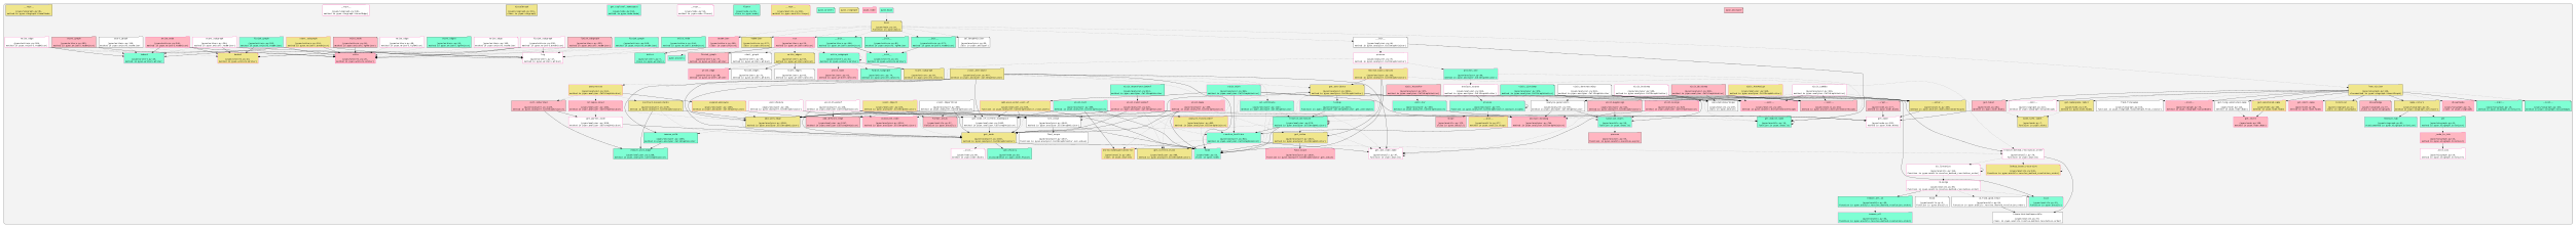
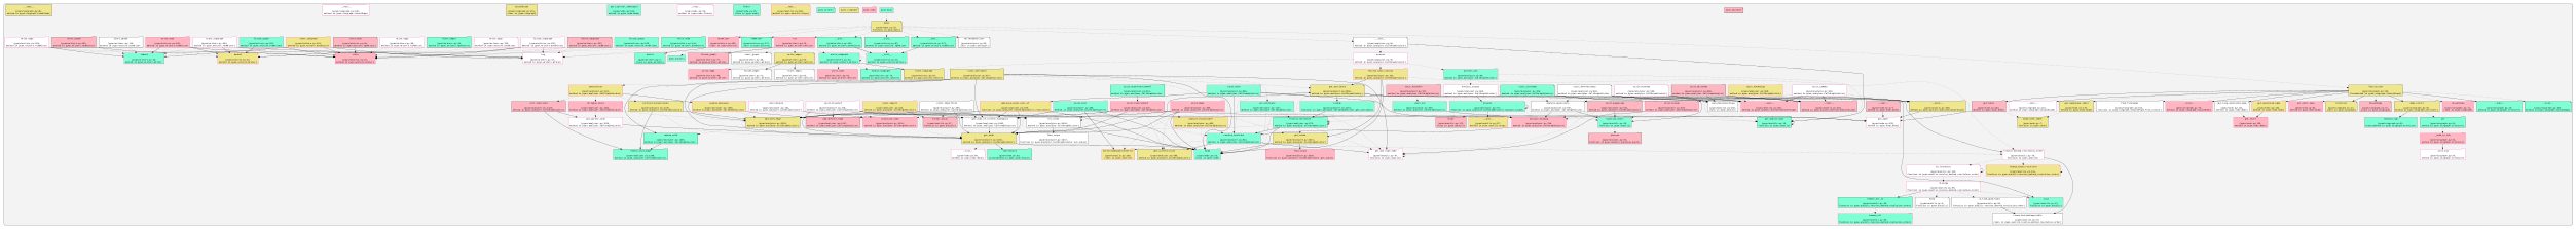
  digraph {
    fontname="Liberation Mono"
    rankdir=TB
    node [color=deeppink fillcolor=aquamarine fontcolor="#000000" fontname="Liberation Mono" group=0 shape=folder style=filled]
    edge [color="#000000" fontname="Liberation Mono" style=dotted]
    n1 [color=black fillcolor=lightpink label="pyan.analyzer" shape=note]
    n2 [group=1 label="pyan.anutils"]
    n3 [group=2 label="pyan.main" shape=note]
    n4 [fillcolor=lightpink group=3 label="pyan.node"]
    n5 [color=black fillcolor=khaki group=4 label="pyan.visgraph" shape=note]
    n6 [color=black group=5 label="pyan.writers" shape=note]
    n7 [color=black fillcolor=white label="CallGraphVisitor\n\n(pyan/analyzer.py:35,\nclass in pyan.analyzer)" shape=note]
    n8 [color=black fillcolor=white label="__init__\n\n(pyan/analyzer.py:44,\nmethod in pyan.analyzer.CallGraphVisitor)" shape=note]
    n9 [color=black fillcolor=lightpink label="add_defines_edge\n\n(pyan/analyzer.py:1247,\nmethod in pyan.analyzer.CallGraphVisitor)" shape=note]
    n10 [color=black fillcolor=khaki label="add_uses_edge\n\n(pyan/analyzer.py:1260,\nmethod in pyan.analyzer.CallGraphVisitor)"]
    n11 [fillcolor=lightpink label="analyze_binding\n\n(pyan/analyzer.py:744,\nmethod in pyan.analyzer.CallGraphVisitor)" shape=note]
    n12 [fillcolor=khaki label="analyze_functiondef\n\n(pyan/analyzer.py:692,\nmethod in pyan.analyzer.CallGraphVisitor)"]
    n13 [color=black fillcolor=white label="analyze_generators\n\n(pyan/analyzer.py:796,\nmethod in pyan.analyzer.CallGraphVisitor)" shape=note]
    n14 [fillcolor=white label="analyze_scopes\n\n(pyan/analyzer.py:966,\nmethod in pyan.analyzer.CallGraphVisitor)"]
    n15 [fillcolor=lightpink label="associate_node\n\n(pyan/analyzer.py:1224,\nmethod in pyan.analyzer.CallGraphVisitor)"]
    n16 [fillcolor=lightpink label="collapse_inner\n\n(pyan/analyzer.py:1451,\nmethod in pyan.analyzer.CallGraphVisitor)" shape=note]
    n17 [color=black fillcolor=khaki label="contract_nonexistents\n\n(pyan/analyzer.py:1375,\nmethod in pyan.analyzer.CallGraphVisitor)" shape=note]
    n18 [color=black fillcolor=lightpink label="cull_inherited\n\n(pyan/analyzer.py:1429,\nmethod in pyan.analyzer.CallGraphVisitor)"]
    n19 [fillcolor=khaki label="expand_unknowns\n\n(pyan/analyzer.py:1395,\nmethod in pyan.analyzer.CallGraphVisitor)" shape=note]
    n20 [color=black fillcolor=khaki label="get_attribute\n\n(pyan/analyzer.py:1066,\nmethod in pyan.analyzer.CallGraphVisitor)" shape=note]
    n21 [color=black fillcolor=khaki label="get_current_class\n\n(pyan/analyzer.py:998,\nmethod in pyan.analyzer.CallGraphVisitor)"]
    n22 [color=black fillcolor=khaki label="get_node\n\n(pyan/analyzer.py:1156,\nmethod in pyan.analyzer.CallGraphVisitor)" shape=note]
    n23 [color=black fillcolor=white label="get_node_of_current_namespace\n\n(pyan/analyzer.py:1002,\nmethod in pyan.analyzer.CallGraphVisitor)" shape=note]
    n24 [fillcolor=white label="get_parent_node\n\n(pyan/analyzer.py:1216,\nmethod in pyan.analyzer.CallGraphVisitor)" shape=note]
    n25 [color=black fillcolor=khaki label="get_value\n\n(pyan/analyzer.py:1021,\nmethod in pyan.analyzer.CallGraphVisitor)"]
    n26 [fillcolor=khaki label="postprocess\n\n(pyan/analyzer.py:134,\nmethod in pyan.analyzer.CallGraphVisitor)" shape=note]
    n27 [fillcolor=white label="process\n\n(pyan/analyzer.py:79,\nmethod in pyan.analyzer.CallGraphVisitor)"]
    n28 [label="process_one\n\n(pyan/analyzer.py:89,\nmethod in pyan.analyzer.CallGraphVisitor)"]
    n29 [color=black label="remove_uses_edge\n\n(pyan/analyzer.py:1298,\nmethod in pyan.analyzer.CallGraphVisitor)"]
    n30 [color=black label="remove_wild\n\n(pyan/analyzer.py:1306,\nmethod in pyan.analyzer.CallGraphVisitor)" shape=note]
    n31 [color=black label="resolve_attribute\n\n(pyan/analyzer.py:879,\nmethod in pyan.analyzer.CallGraphVisitor)"]
    n32 [fillcolor=khaki label="resolve_base_classes\n\n(pyan/analyzer.py:102,\nmethod in pyan.analyzer.CallGraphVisitor)"]
    n33 [label="resolve_builtins\n\n(pyan/analyzer.py:813,\nmethod in pyan.analyzer.CallGraphVisitor)"]
    n34 [label="set_attribute\n\n(pyan/analyzer.py:1127,\nmethod in pyan.analyzer.CallGraphVisitor)" shape=note]
    n35 [color=black fillcolor=white label="set_value\n\n(pyan/analyzer.py:1043,\nmethod in pyan.analyzer.CallGraphVisitor)" shape=note]
    n36 [fillcolor=khaki label="visit_AnnAssign\n\n(pyan/analyzer.py:538,\nmethod in pyan.analyzer.CallGraphVisitor)"]
    n37 [fillcolor=lightpink label="visit_Assign\n\n(pyan/analyzer.py:520,\nmethod in pyan.analyzer.CallGraphVisitor)" shape=note]
    n38 [color=black fillcolor=lightpink label="visit_AsyncFor\n\n(pyan/analyzer.py:571,\nmethod in pyan.analyzer.CallGraphVisitor)"]
    n39 [color=black label="visit_AsyncFunctionDef\n\n(pyan/analyzer.py:313,\nmethod in pyan.analyzer.CallGraphVisitor)"]
    n40 [color=black fillcolor=khaki label="visit_Attribute\n\n(pyan/analyzer.py:407,\nmethod in pyan.analyzer.CallGraphVisitor)"]
    n41 [color=black fillcolor=lightpink label="visit_AugAssign\n\n(pyan/analyzer.py:541,\nmethod in pyan.analyzer.CallGraphVisitor)"]
    n42 [label="visit_Call\n\n(pyan/analyzer.py:599,\nmethod in pyan.analyzer.CallGraphVisitor)"]
    n43 [fillcolor=white label="visit_ClassDef\n\n(pyan/analyzer.py:181,\nmethod in pyan.analyzer.CallGraphVisitor)"]
    n44 [color=black fillcolor=lightpink label="visit_DictComp\n\n(pyan/analyzer.py:586,\nmethod in pyan.analyzer.CallGraphVisitor)"]
    n45 [label="visit_For\n\n(pyan/analyzer.py:559,\nmethod in pyan.analyzer.CallGraphVisitor)" shape=note]
    n46 [fillcolor=lightpink label="visit_FunctionDef\n\n(pyan/analyzer.py:225,\nmethod in pyan.analyzer.CallGraphVisitor)" shape=note]
    n47 [color=black fillcolor=white label="visit_GeneratorExp\n\n(pyan/analyzer.py:593,\nmethod in pyan.analyzer.CallGraphVisitor)" shape=note]
    n48 [fillcolor=khaki label="visit_Import\n\n(pyan/analyzer.py:325,\nmethod in pyan.analyzer.CallGraphVisitor)"]
    n49 [color=black fillcolor=white label="visit_ImportFrom\n\n(pyan/analyzer.py:368,\nmethod in pyan.analyzer.CallGraphVisitor)"]
    n50 [fillcolor=white label="visit_Lambda\n\n(pyan/analyzer.py:316,\nmethod in pyan.analyzer.CallGraphVisitor)"]
    n51 [color=black label="visit_ListComp\n\n(pyan/analyzer.py:574,\nmethod in pyan.analyzer.CallGraphVisitor)" shape=note]
    n52 [fillcolor=white label="visit_Module\n\n(pyan/analyzer.py:164,\nmethod in pyan.analyzer.CallGraphVisitor)"]
    n53 [fillcolor=lightpink label="visit_Name\n\n(pyan/analyzer.py:490,\nmethod in pyan.analyzer.CallGraphVisitor)"]
    n54 [fillcolor=white label="visit_SetComp\n\n(pyan/analyzer.py:580,\nmethod in pyan.analyzer.CallGraphVisitor)" shape=note]
    n55 [label="visit_With\n\n(pyan/analyzer.py:646,\nmethod in pyan.analyzer.CallGraphVisitor)" shape=note]
    n56 [label="process\n\n(pyan/analyzer.py:977,\nfunction in pyan.analyzer.CallGraphVisitor.analyze_scopes)" shape=note]
    n57 [label="lookup\n\n(pyan/analyzer.py:1101,\nfunction in pyan.analyzer.CallGraphVisitor.get_attribute)" shape=note]
    n58 [fillcolor=lightpink label="find_scope\n\n(pyan/analyzer.py:1026,\nfunction in pyan.analyzer.CallGraphVisitor.get_value)" shape=note]
    n59 [color=black fillcolor=white label="find_scope\n\n(pyan/analyzer.py:1047,\nfunction in pyan.analyzer.CallGraphVisitor.set_value)"]
    n60 [fillcolor=khaki label="add_uses_enter_exit_of\n\n(pyan/analyzer.py:649,\nfunction in pyan.analyzer.CallGraphVisitor.visit_With)" shape=note]
    n61 [color=black fillcolor=white group=1 label="ExecuteInInnerScope\n\n(pyan/anutils.py:190,\nclass in pyan.anutils)"]
    n62 [color=black fillcolor=lightpink group=1 label="Scope\n\n(pyan/anutils.py:173,\nclass in pyan.anutils)"]
    n63 [fillcolor=khaki group=1 label="UnresolvedSuperCallError\n\n(pyan/anutils.py:169,\nclass in pyan.anutils)"]
    n64 [color=black fillcolor=lightpink group=1 label="format_alias\n\n(pyan/anutils.py:37,\nfunction in pyan.anutils)" shape=note]
    n65 [fillcolor=white group=1 label="get_ast_node_name\n\n(pyan/anutils.py:47,\nfunction in pyan.anutils)"]
    n66 [color=black group=1 label="get_module_name\n\n(pyan/anutils.py:19,\nfunction in pyan.anutils)"]
    n67 [color=black fillcolor=white group=1 label="head\n\n(pyan/anutils.py:9,\nfunction in pyan.anutils)" shape=note]
    n68 [fillcolor=white group=1 label="resolve_method_resolution_order\n\n(pyan/anutils.py:70,\nfunction in pyan.anutils)" shape=note]
    n69 [group=1 label="sanitize_exprs\n\n(pyan/anutils.py:58,\nfunction in pyan.anutils)" shape=note]
    n70 [group=1 label="tail\n\n(pyan/anutils.py:13,\nfunction in pyan.anutils)" shape=note]
    n71 [color=black fillcolor=khaki group=1 label="__enter__\n\n(pyan/anutils.py:208,\nmethod in pyan.anutils.ExecuteInInnerScope)"]
    n72 [fillcolor=lightpink group=1 label="__exit__\n\n(pyan/anutils.py:226,\nmethod in pyan.anutils.ExecuteInInnerScope)" shape=note]
    n73 [color=black fillcolor=lightpink group=1 label="__init__\n\n(pyan/anutils.py:202,\nmethod in pyan.anutils.ExecuteInInnerScope)"]
    n74 [fillcolor=khaki group=1 label="__init__\n\n(pyan/anutils.py:177,\nmethod in pyan.anutils.Scope)"]
    n75 [fillcolor=khaki group=1 label="__repr__\n\n(pyan/anutils.py:186,\nmethod in pyan.anutils.Scope)" shape=note]
    n76 [color=black fillcolor=white group=1 label="C3_find_good_head\n\n(pyan/anutils.py:84,\nfunction in pyan.anutils.resolve_method_resolution_order)"]
    n77 [fillcolor=white group=1 label="C3_linearize\n\n(pyan/anutils.py:116,\nfunction in pyan.anutils.resolve_method_resolution_order)" shape=note]
    n78 [fillcolor=white group=1 label="C3_merge\n\n(pyan/anutils.py:98,\nfunction in pyan.anutils.resolve_method_resolution_order)" shape=note]
    n79 [color=black fillcolor=white group=1 label="LinearizationImpossible\n\n(pyan/anutils.py:79,\nclass in pyan.anutils.resolve_method_resolution_order)"]
    n80 [fillcolor=khaki group=1 label="lookup_bases_recursive\n\n(pyan/anutils.py:149,\nfunction in pyan.anutils.resolve_method_resolution_order)" shape=note]
    n81 [group=1 label="remove_all\n\n(pyan/anutils.py:93,\nfunction in pyan.anutils.resolve_method_resolution_order)"]
    n82 [color=black group=1 label="remove_all_in\n\n(pyan/anutils.py:95,\nfunction in pyan.anutils.resolve_method_resolution_order)"]
    n83 [color=black fillcolor=lightpink group=1 label="process\n\n(pyan/anutils.py:60,\nfunction in pyan.anutils.sanitize_exprs)"]
    n84 [color=black fillcolor=khaki group=2 label="main\n\n(pyan/main.py:20,\nfunction in pyan.main)" shape=note]
    n85 [color=black group=3 label="Flavor\n\n(pyan/node.py:15,\nclass in pyan.node)"]
    n86 [group=3 label="Node\n\n(pyan/node.py:53,\nclass in pyan.node)"]
    n87 [color=black fillcolor=khaki group=3 label="make_safe_label\n\n(pyan/node.py:7,\nfunction in pyan.node)"]
    n88 [fillcolor=white group=3 label="__repr__\n\n(pyan/node.py:50,\nmethod in pyan.node.Flavor)" shape=note]
    n89 [color=black group=3 label="specificity\n\n(pyan/node.py:39,\nstaticmethod in pyan.node.Flavor)"]
    n90 [fillcolor=white group=3 label="__init__\n\n(pyan/node.py:86,\nmethod in pyan.node.Node)" shape=note]
    n91 [color=black fillcolor=lightpink group=3 label="__repr__\n\n(pyan/node.py:177,\nmethod in pyan.node.Node)" shape=note]
    n92 [fillcolor=khaki group=3 label="get_annotated_name\n\n(pyan/node.py:103,\nmethod in pyan.node.Node)"]
    n93 [color=black fillcolor=lightpink group=3 label="get_label\n\n(pyan/node.py:163,\nmethod in pyan.node.Node)"]
    n94 [fillcolor=lightpink group=3 label="get_level\n\n(pyan/node.py:138,\nmethod in pyan.node.Node)" shape=note]
    n95 [color=black fillcolor=white group=3 label="get_long_annotated_name\n\n(pyan/node.py:114,\nmethod in pyan.node.Node)" shape=note]
    n96 [fillcolor=white group=3 label="get_name\n\n(pyan/node.py:128,\nmethod in pyan.node.Node)"]
    n97 [color=black fillcolor=khaki group=3 label="get_namespace_label\n\n(pyan/node.py:170,\nmethod in pyan.node.Node)"]
    n98 [fillcolor=lightpink group=3 label="get_short_name\n\n(pyan/node.py:94,\nmethod in pyan.node.Node)" shape=note]
    n99 [group=3 label="get_toplevel_namespace\n\n(pyan/node.py:150,\nmethod in pyan.node.Node)"]
    n100 [color=black fillcolor=khaki group=4 label="Colorizer\n\n(pyan/visgraph.py:17,\nclass in pyan.visgraph)" shape=note]
    n101 [color=black fillcolor=lightpink group=4 label="VisualEdge\n\n(pyan/visgraph.py:97,\nclass in pyan.visgraph)" shape=note]
    n102 [color=black fillcolor=khaki group=4 label="VisualGraph\n\n(pyan/visgraph.py:115,\nclass in pyan.visgraph)"]
    n103 [fillcolor=lightpink group=4 label="VisualNode\n\n(pyan/visgraph.py:71,\nclass in pyan.visgraph)"]
    n104 [color=black group=4 label="__init__\n\n(pyan/visgraph.py:18,\nmethod in pyan.visgraph.Colorizer)"]
    n105 [fillcolor=white group=4 label="_next_idx\n\n(pyan/visgraph.py:26,\nmethod in pyan.visgraph.Colorizer)"]
    n106 [fillcolor=lightpink group=4 label="_node_to_idx\n\n(pyan/visgraph.py:34,\nmethod in pyan.visgraph.Colorizer)"]
    n107 [color=black group=4 label="get\n\n(pyan/visgraph.py:41,\nmethod in pyan.visgraph.Colorizer)"]
    n108 [group=4 label="htmlize_rgb\n\n(pyan/visgraph.py:61,\nstaticmethod in pyan.visgraph.Colorizer)" shape=note]
    n109 [color=black fillcolor=khaki group=4 label="make_colors\n\n(pyan/visgraph.py:45,\nmethod in pyan.visgraph.Colorizer)"]
    n110 [color=black group=4 label="__init__\n\n(pyan/visgraph.py:103,\nmethod in pyan.visgraph.VisualEdge)" shape=note]
    n111 [fillcolor=white group=4 label="__repr__\n\n(pyan/visgraph.py:109,\nmethod in pyan.visgraph.VisualEdge)"]
    n112 [fillcolor=white group=4 label="__init__\n\n(pyan/visgraph.py:116,\nmethod in pyan.visgraph.VisualGraph)"]
    n113 [color=black fillcolor=khaki group=4 label="from_visitor\n\n(pyan/visgraph.py:126,\nclassmethod in pyan.visgraph.VisualGraph)"]
    n114 [color=black fillcolor=white group=4 label="find_filenames\n\n(pyan/visgraph.py:163,\nfunction in pyan.visgraph.VisualGraph.from_visitor)"]
    n115 [fillcolor=lightpink group=4 label="__init__\n\n(pyan/visgraph.py:75,\nmethod in pyan.visgraph.VisualNode)"]
    n116 [color=black fillcolor=khaki group=4 label="__repr__\n\n(pyan/visgraph.py:85,\nmethod in pyan.visgraph.VisualNode)"]
    n117 [fillcolor=lightpink group=5 label="DotWriter\n\n(pyan/writers.py:105,\nclass in pyan.writers)"]
    n118 [color=black group=5 label="Writer\n\n(pyan/writers.py:9,\nclass in pyan.writers)" shape=note]
-   n119 [color=black fillcolor=khaki group=5 label="YedWriter\n\n(pyan/writers.py:172,\nclass in pyan.writers)" shape=note]
+   n119 [color=black group=5 label="YedWriter\n\n(pyan/writers.py:172,\nclass in pyan.writers)" shape=note]
    n120 [color=black group=5 label="__init__\n\n(pyan/writers.py:106,\nmethod in pyan.writers.DotWriter)" shape=note]
    n121 [group=5 label="finish_graph\n\n(pyan/writers.py:168,\nmethod in pyan.writers.DotWriter)" shape=note]
    n122 [fillcolor=white group=5 label="finish_subgraph\n\n(pyan/writers.py:138,\nmethod in pyan.writers.DotWriter)"]
    n123 [color=black fillcolor=white group=5 label="start_graph\n\n(pyan/writers.py:119,\nmethod in pyan.writers.DotWriter)"]
    n124 [fillcolor=khaki group=5 label="start_subgraph\n\n(pyan/writers.py:124,\nmethod in pyan.writers.DotWriter)"]
    n125 [fillcolor=white group=5 label="write_edge\n\n(pyan/writers.py:153,\nmethod in pyan.writers.DotWriter)" shape=note]
    n126 [color=black group=5 label="write_node\n\n(pyan/writers.py:144,\nmethod in pyan.writers.DotWriter)"]
    n127 [color=black group=5 label="__init__\n\n(pyan/writers.py:82,\nmethod in pyan.writers.TgfWriter)"]
    n128 [color=black group=5 label="start_edges\n\n(pyan/writers.py:95,\nmethod in pyan.writers.TgfWriter)"]
    n129 [fillcolor=white group=5 label="write_edge\n\n(pyan/writers.py:98,\nmethod in pyan.writers.TgfWriter)"]
    n130 [color=black fillcolor=lightpink group=5 label="write_node\n\n(pyan/writers.py:90,\nmethod in pyan.writers.TgfWriter)" shape=note]
    n131 [group=5 label="__init__\n\n(pyan/writers.py:10,\nmethod in pyan.writers.Writer)"]
    n132 [fillcolor=khaki group=5 label="dedent\n\n(pyan/writers.py:23,\nmethod in pyan.writers.Writer)" shape=note]
    n133 [color=black fillcolor=white group=5 label="finish_edges\n\n(pyan/writers.py:71,\nmethod in pyan.writers.Writer)" shape=note]
    n134 [color=black fillcolor=lightpink group=5 label="finish_graph\n\n(pyan/writers.py:77,\nmethod in pyan.writers.Writer)"]
    n135 [color=black group=5 label="finish_subgraph\n\n(pyan/writers.py:74,\nmethod in pyan.writers.Writer)"]
    n136 [group=5 label="indent\n\n(pyan/writers.py:20,\nmethod in pyan.writers.Writer)"]
    n137 [fillcolor=white group=5 label="log\n\n(pyan/writers.py:17,\nmethod in pyan.writers.Writer)"]
    n138 [fillcolor=lightpink group=5 label="run\n\n(pyan/writers.py:29,\nmethod in pyan.writers.Writer)" shape=note]
    n139 [color=black fillcolor=white group=5 label="start_edges\n\n(pyan/writers.py:65,\nmethod in pyan.writers.Writer)" shape=note]
    n140 [color=black fillcolor=white group=5 label="start_graph\n\n(pyan/writers.py:56,\nmethod in pyan.writers.Writer)" shape=note]
    n141 [color=black fillcolor=khaki group=5 label="start_subgraph\n\n(pyan/writers.py:59,\nmethod in pyan.writers.Writer)"]
    n142 [fillcolor=lightpink group=5 label="write\n\n(pyan/writers.py:26,\nmethod in pyan.writers.Writer)" shape=note]
    n143 [fillcolor=lightpink group=5 label="write_edge\n\n(pyan/writers.py:68,\nmethod in pyan.writers.Writer)"]
    n144 [color=black fillcolor=khaki group=5 label="write_edges\n\n(pyan/writers.py:50,\nmethod in pyan.writers.Writer)" shape=note]
    n145 [fillcolor=lightpink group=5 label="write_node\n\n(pyan/writers.py:62,\nmethod in pyan.writers.Writer)" shape=note]
    n146 [group=5 label="write_subgraph\n\n(pyan/writers.py:42,\nmethod in pyan.writers.Writer)" shape=note]
    n147 [color=black group=5 label="__init__\n\n(pyan/writers.py:173,\nmethod in pyan.writers.YedWriter)"]
    n148 [group=5 label="finish_graph\n\n(pyan/writers.py:293,\nmethod in pyan.writers.YedWriter)"]
    n149 [color=black fillcolor=lightpink group=5 label="finish_subgraph\n\n(pyan/writers.py:233,\nmethod in pyan.writers.YedWriter)" shape=note]
    n150 [color=black fillcolor=lightpink group=5 label="start_graph\n\n(pyan/writers.py:183,\nmethod in pyan.writers.YedWriter)"]
    n151 [fillcolor=white group=5 label="start_subgraph\n\n(pyan/writers.py:204,\nmethod in pyan.writers.YedWriter)"]
    n152 [fillcolor=white group=5 label="write_edge\n\n(pyan/writers.py:264,\nmethod in pyan.writers.YedWriter)"]
    n153 [fillcolor=lightpink group=5 label="write_node\n\n(pyan/writers.py:240,\nmethod in pyan.writers.YedWriter)"]
    subgraph cluster_1 {
      fillcolor="#80808018"
      style="filled,rounded"
      n1
      n2
      n3
      n4
      n5
      n6
      n7
      n8
      n9
      n10
      n11
      n12
      n13
      n14
      n15
      n16
      n17
      n18
      n19
      n20
      n21
      n22
      n23
      n24
      n25
      n26
      n27
      n28
      n29
      n30
      n31
      n32
      n33
      n34
      n35
      n36
      n37
      n38
      n39
      n40
      n41
      n42
      n43
      n44
      n45
      n46
      n47
      n48
      n49
      n50
      n51
      n52
      n53
      n54
      n55
      n56
      n57
      n58
      n59
      n60
      n61
      n62
      n63
      n64
      n65
      n66
      n67
      n68
      n69
      n70
      n71
      n72
      n73
      n74
      n75
      n76
      n77
      n78
      n79
      n80
      n81
      n82
      n83
      n84
      n85
      n86
      n87
      n88
      n89
      n90
      n91
      n92
      n93
      n94
      n95
      n96
      n97
      n98
      n99
      n100
      n101
      n102
      n103
      n104
      n105
      n106
      n107
      n108
      n109
      n110
      n111
      n112
      n113
      n114
      n115
      n116
      n117
      n118
      n119
      n120
      n121
      n122
      n123
      n124
      n125
      n126
      n127
      n128
      n129
      n130
      n131
      n132
      n133
      n134
      n135
      n136
      n137
      n138
      n139
      n140
      n141
      n142
      n143
      n144
      n145
      n146
      n147
      n148
      n149
      n150
      n151
      n152
      n153
    }
    n3 -> n84
    n8 -> n27
    n8 -> n66 [style=solid]
    n10 -> n30
    n11 -> n33 [style=solid]
    n12 -> n33
    n12 -> n86
    n13 -> n11 [style=solid]
    n13 -> n69 [style=solid]
    n14 -> n56 [style=solid]
    n14 -> n66
    n16 -> n10
    n16 -> n24
    n17 -> n10 [style=solid]
    n17 -> n22
    n17 -> n29 [style=solid]
    n18 -> n24 [style=solid]
    n18 -> n29 [style=solid]
    n19 -> n9 [style=solid]
    n19 -> n10
    n20 -> n22 [style=solid]
    n20 -> n31
    n20 -> n57 [style=solid]
    n20 -> n68 [style=solid]
    n20 -> n70 [style=solid]
    n20 -> n86
    n22 -> n86 [style=solid]
    n22 -> n89 [style=solid]
    n22 -> n90
    n23 -> n22 [style=solid]
    n24 -> n22 [style=solid]
    n25 -> n58 [style=solid]
    n25 -> n86 [style=solid]
    n26 -> n16
    n26 -> n17
    n26 -> n18
    n26 -> n19 [style=solid]
    n27 -> n26
    n27 -> n28
    n27 -> n32
    n28 -> n14
    n28 -> n66
    n30 -> n29 [style=solid]
    n31 -> n22
    n31 -> n25
    n31 -> n31 [style=solid]
    n31 -> n33 [style=solid]
    n31 -> n65
    n31 -> n86 [style=solid]
    n32 -> n20 [style=solid]
    n32 -> n25 [style=solid]
    n32 -> n68
    n32 -> n86 [style=solid]
    n33 -> n20
    n33 -> n21 [style=solid]
    n33 -> n63
    n33 -> n65 [style=solid]
    n33 -> n68
    n34 -> n31
    n34 -> n86
    n35 -> n59 [style=solid]
    n35 -> n86 [style=solid]
    n36 -> n37
    n37 -> n11
    n37 -> n65 [style=solid]
    n37 -> n69
    n38 -> n45
    n39 -> n46 [style=solid]
    n40 -> n10 [style=solid]
    n40 -> n20
    n40 -> n22 [style=solid]
    n40 -> n23 [style=solid]
    n40 -> n30 [style=solid]
    n40 -> n34
    n40 -> n63
    n40 -> n65 [style=solid]
    n40 -> n86 [style=solid]
    n41 -> n11
    n41 -> n65
    n41 -> n69 [style=solid]
    n42 -> n10
    n42 -> n22
    n42 -> n23 [style=solid]
    n42 -> n33
    n42 -> n63 [style=solid]
    n42 -> n65
    n42 -> n86 [style=solid]
    n43 -> n9 [style=solid]
    n43 -> n15
    n43 -> n22 [style=solid]
    n43 -> n23 [style=solid]
    n43 -> n35 [style=solid]
    n43 -> n96 [style=solid]
    n44 -> n13
    n44 -> n61 [style=solid]
    n44 -> n71 [style=solid]
    n44 -> n72
    n44 -> n73 [style=solid]
    n45 -> n11 [style=solid]
    n45 -> n69
    n46 -> n9 [style=solid]
    n46 -> n12
    n46 -> n15
    n46 -> n21
    n46 -> n22 [style=solid]
    n46 -> n23
    n46 -> n35
    n46 -> n96 [style=solid]
    n47 -> n13
    n47 -> n61 [style=solid]
    n47 -> n71 [style=solid]
    n47 -> n72 [style=solid]
    n47 -> n73 [style=solid]
    n48 -> n10 [style=solid]
    n48 -> n22
    n48 -> n23
    n48 -> n35
    n48 -> n64 [style=solid]
    n49 -> n10 [style=solid]
    n49 -> n22 [style=solid]
    n49 -> n23
    n49 -> n35
    n49 -> n64
    n50 -> n61
    n50 -> n71
    n50 -> n72 [style=solid]
    n50 -> n73 [style=solid]
    n51 -> n13
    n51 -> n61
    n51 -> n71 [style=solid]
    n51 -> n72
    n51 -> n73 [style=solid]
    n52 -> n15 [style=solid]
    n52 -> n22
    n52 -> n66
    n53 -> n10 [style=solid]
    n53 -> n21
    n53 -> n22 [style=solid]
    n53 -> n23
    n53 -> n25
    n53 -> n35
    n53 -> n86 [style=solid]
    n54 -> n13
    n54 -> n61 [style=solid]
    n54 -> n71
    n54 -> n72 [style=solid]
    n54 -> n73
    n55 -> n11 [style=solid]
    n55 -> n33 [style=solid]
    n55 -> n60 [style=solid]
    n55 -> n69 [style=solid]
    n56 -> n56 [style=solid]
    n56 -> n62
    n56 -> n74 [style=solid]
    n57 -> n31 [style=solid]
    n60 -> n10 [style=solid]
    n60 -> n22 [style=solid]
    n60 -> n23 [style=solid]
    n60 -> n86 [style=solid]
    n65 -> n65
    n66 -> n66 [style=solid]
    n68 -> n77
    n68 -> n79 [style=solid]
    n68 -> n80
    n69 -> n83
    n71 -> n96 [style=solid]
    n76 -> n79 [style=solid]
    n77 -> n77 [style=solid]
    n77 -> n78
    n78 -> n67
    n78 -> n70
    n78 -> n76
    n78 -> n82 [style=solid]
    n80 -> n80
    n82 -> n81
    n84 -> n7
    n84 -> n8
    n84 -> n113
    n84 -> n117
    n84 -> n119
    n84 -> n120
    n84 -> n127
    n84 -> n138
    n84 -> n147
    n91 -> n96 [style=solid]
    n92 -> n94 [style=solid]
    n93 -> n87
    n93 -> n96 [style=solid]
    n95 -> n94
    n97 -> n87
    n106 -> n105 [style=solid]
    n107 -> n106
    n109 -> n107
    n109 -> n108 [style=solid]
    n113 -> n92 [style=solid]
    n113 -> n93 [style=solid]
    n113 -> n95 [style=solid]
    n113 -> n97
    n113 -> n98
    n113 -> n100 [style=solid]
    n113 -> n101
    n113 -> n103
    n113 -> n104 [style=solid]
    n113 -> n109 [style=solid]
    n113 -> n110
    n113 -> n112 [style=solid]
    n113 -> n114
    n113 -> n115 [style=solid]
    n117 -> n118 [style=solid]
    n119 -> n2
    n120 -> n131 [style=solid]
    n121 -> n142
    n122 -> n132 [style=solid]
    n122 -> n137 [style=solid]
    n122 -> n142 [style=solid]
    n123 -> n136
    n123 -> n142
    n124 -> n136 [style=solid]
    n124 -> n137 [style=solid]
    n124 -> n142 [style=solid]
    n125 -> n142
    n126 -> n137
    n126 -> n142
    n127 -> n131
    n128 -> n142
    n129 -> n142
    n130 -> n142 [style=solid]
    n138 -> n134 [style=solid]
    n138 -> n137
    n138 -> n140
    n138 -> n144
    n138 -> n146
    n144 -> n133 [style=solid]
    n144 -> n139 [style=solid]
    n144 -> n143
    n146 -> n135
    n146 -> n141 [style=solid]
    n146 -> n145
    n146 -> n146
    n147 -> n131 [style=solid]
    n148 -> n132 [style=solid]
    n148 -> n142 [style=solid]
    n149 -> n132
    n149 -> n137
    n149 -> n142
    n150 -> n136
    n150 -> n142 [style=solid]
    n151 -> n132 [style=solid]
    n151 -> n136
    n151 -> n137 [style=solid]
    n151 -> n142
    n152 -> n132
    n152 -> n136 [style=solid]
    n152 -> n142
    n153 -> n132 [style=solid]
    n153 -> n136 [style=solid]
    n153 -> n137 [style=solid]
    n153 -> n142
  }
